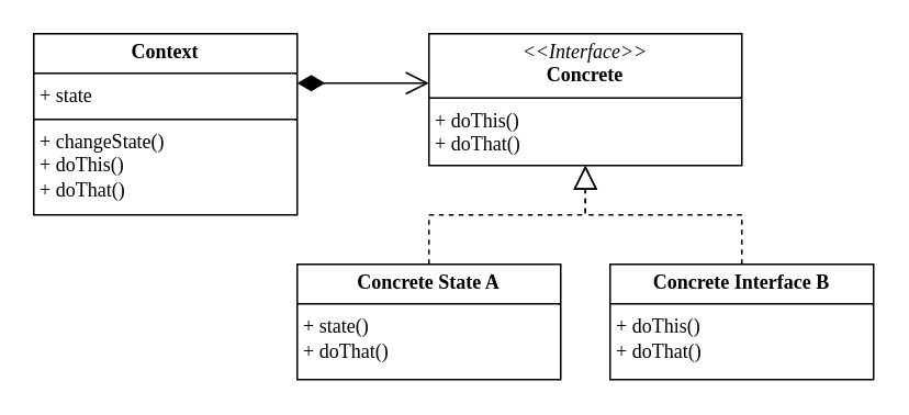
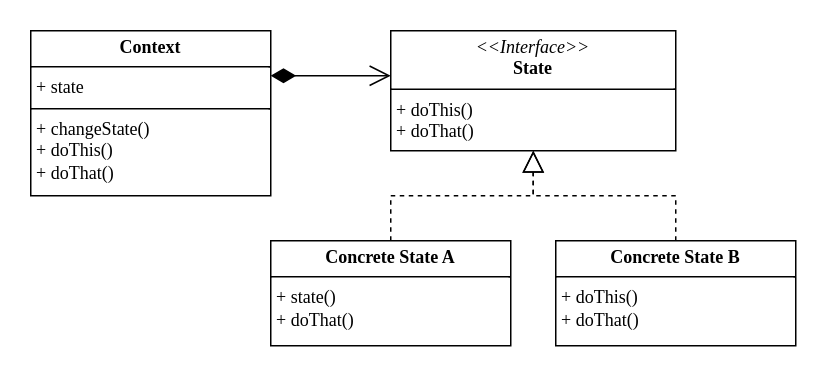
  <mxCell id="0" />
  <mxCell id="1" parent="0" />
  <mxCell id="2" value="&lt;p style=&quot;margin:0px;margin-top:4px;text-align:center;&quot;&gt;&lt;b&gt;Context&lt;/b&gt;&lt;/p&gt;&lt;hr style=&quot;border-style:solid;&quot; size=&quot;1&quot;&gt;&lt;p style=&quot;margin:0px;margin-left:4px;&quot;&gt;+ state&lt;/p&gt;&lt;hr style=&quot;border-style:solid;&quot; size=&quot;1&quot;&gt;&lt;p style=&quot;margin:0px;margin-left:4px;&quot;&gt;+ changeState()&lt;/p&gt;&lt;p style=&quot;margin:0px;margin-left:4px;&quot;&gt;+ doThis()&lt;/p&gt;&lt;p style=&quot;margin:0px;margin-left:4px;&quot;&gt;+ doThat()&lt;/p&gt;" style="verticalAlign=top;align=left;overflow=fill;html=1;whiteSpace=wrap;fontFamily=Space Mono;" vertex="1" parent="1"><mxGeometry x="20" y="20" width="160" height="110" as="geometry" /></mxCell>
- <mxCell id="3" value="&lt;p style=&quot;margin:0px;margin-top:4px;text-align:center;&quot;&gt;&lt;i&gt;&amp;lt;&amp;lt;Interface&amp;gt;&amp;gt;&lt;/i&gt;&lt;br&gt;&lt;b&gt;Concrete&lt;/b&gt;&lt;/p&gt;&lt;hr style=&quot;border-style:solid;&quot; size=&quot;1&quot;&gt;&lt;p style=&quot;margin:0px;margin-left:4px;&quot;&gt;+ doThis()&lt;br&gt;+ doThat()&lt;/p&gt;" style="verticalAlign=top;align=left;overflow=fill;html=1;whiteSpace=wrap;fontFamily=Space Mono;" vertex="1" parent="1"><mxGeometry x="260" y="20" width="190" height="80" as="geometry" /></mxCell>
+ <mxCell id="3" value="&lt;p style=&quot;margin:0px;margin-top:4px;text-align:center;&quot;&gt;&lt;i&gt;&amp;lt;&amp;lt;Interface&amp;gt;&amp;gt;&lt;/i&gt;&lt;br&gt;&lt;b&gt;State&lt;/b&gt;&lt;/p&gt;&lt;hr style=&quot;border-style:solid;&quot; size=&quot;1&quot;&gt;&lt;p style=&quot;margin:0px;margin-left:4px;&quot;&gt;+ doThis()&lt;br&gt;+ doThat()&lt;/p&gt;" style="verticalAlign=top;align=left;overflow=fill;html=1;whiteSpace=wrap;fontFamily=Space Mono;" vertex="1" parent="1"><mxGeometry x="260" y="20" width="190" height="80" as="geometry" /></mxCell>
  <mxCell id="4" value="&lt;p style=&quot;margin:0px;margin-top:4px;text-align:center;&quot;&gt;&lt;b&gt;Concrete State A&lt;/b&gt;&lt;/p&gt;&lt;hr style=&quot;border-style:solid;&quot; size=&quot;1&quot;&gt;&lt;p style=&quot;margin:0px;margin-left:4px;&quot;&gt;+ state()&lt;br&gt;+ doThat()&lt;br&gt;&lt;/p&gt;" style="verticalAlign=top;align=left;overflow=fill;html=1;whiteSpace=wrap;fontFamily=Space Mono;" vertex="1" parent="1"><mxGeometry x="180" y="160" width="160" height="70" as="geometry" /></mxCell>
  <mxCell id="5" value="" style="endArrow=block;dashed=1;endFill=0;endSize=12;html=1;rounded=0;entryX=0.5;entryY=1;entryDx=0;entryDy=0;exitX=0.5;exitY=0;exitDx=0;exitDy=0;fontFamily=Space Mono;" edge="1" parent="1" source="4" target="3"><mxGeometry width="160" relative="1" as="geometry"><mxPoint x="100" y="180" as="sourcePoint" /><mxPoint x="260" y="180" as="targetPoint" /><Array as="points"><mxPoint x="260" y="130" /><mxPoint x="355" y="130" /></Array></mxGeometry></mxCell>
  <mxCell id="6" value="" style="endArrow=block;dashed=1;endFill=0;endSize=12;html=1;rounded=0;entryX=0.5;entryY=1;entryDx=0;entryDy=0;exitX=0.5;exitY=0;exitDx=0;exitDy=0;fontFamily=Space Mono;" edge="1" parent="1" source="7" target="3"><mxGeometry width="160" relative="1" as="geometry"><mxPoint x="450" y="150" as="sourcePoint" /><mxPoint x="360" y="130" as="targetPoint" /><Array as="points"><mxPoint x="450" y="130" /><mxPoint x="355" y="130" /></Array></mxGeometry></mxCell>
- <mxCell id="7" value="&lt;p style=&quot;margin:0px;margin-top:4px;text-align:center;&quot;&gt;&lt;b&gt;Concrete Interface B&lt;/b&gt;&lt;/p&gt;&lt;hr style=&quot;border-style:solid;&quot; size=&quot;1&quot;&gt;&lt;p style=&quot;margin:0px;margin-left:4px;&quot;&gt;+ doThis()&lt;br&gt;+ doThat()&lt;br&gt;&lt;/p&gt;" style="verticalAlign=top;align=left;overflow=fill;html=1;whiteSpace=wrap;fontFamily=Space Mono;" vertex="1" parent="1"><mxGeometry x="370" y="160" width="160" height="70" as="geometry" /></mxCell>
+ <mxCell id="7" value="&lt;p style=&quot;margin:0px;margin-top:4px;text-align:center;&quot;&gt;&lt;b&gt;Concrete State B&lt;/b&gt;&lt;/p&gt;&lt;hr style=&quot;border-style:solid;&quot; size=&quot;1&quot;&gt;&lt;p style=&quot;margin:0px;margin-left:4px;&quot;&gt;+ doThis()&lt;br&gt;+ doThat()&lt;br&gt;&lt;/p&gt;" style="verticalAlign=top;align=left;overflow=fill;html=1;whiteSpace=wrap;fontFamily=Space Mono;" vertex="1" parent="1"><mxGeometry x="370" y="160" width="160" height="70" as="geometry" /></mxCell>
  <mxCell id="8" value="" style="endArrow=open;html=1;endSize=12;startArrow=diamondThin;startSize=14;startFill=1;edgeStyle=orthogonalEdgeStyle;align=left;verticalAlign=bottom;rounded=0;fontFamily=Space Mono;" edge="1" parent="1"><mxGeometry x="-1" y="3" relative="1" as="geometry"><mxPoint x="180" y="50" as="sourcePoint" /><mxPoint x="260" y="50" as="targetPoint" /></mxGeometry></mxCell>
